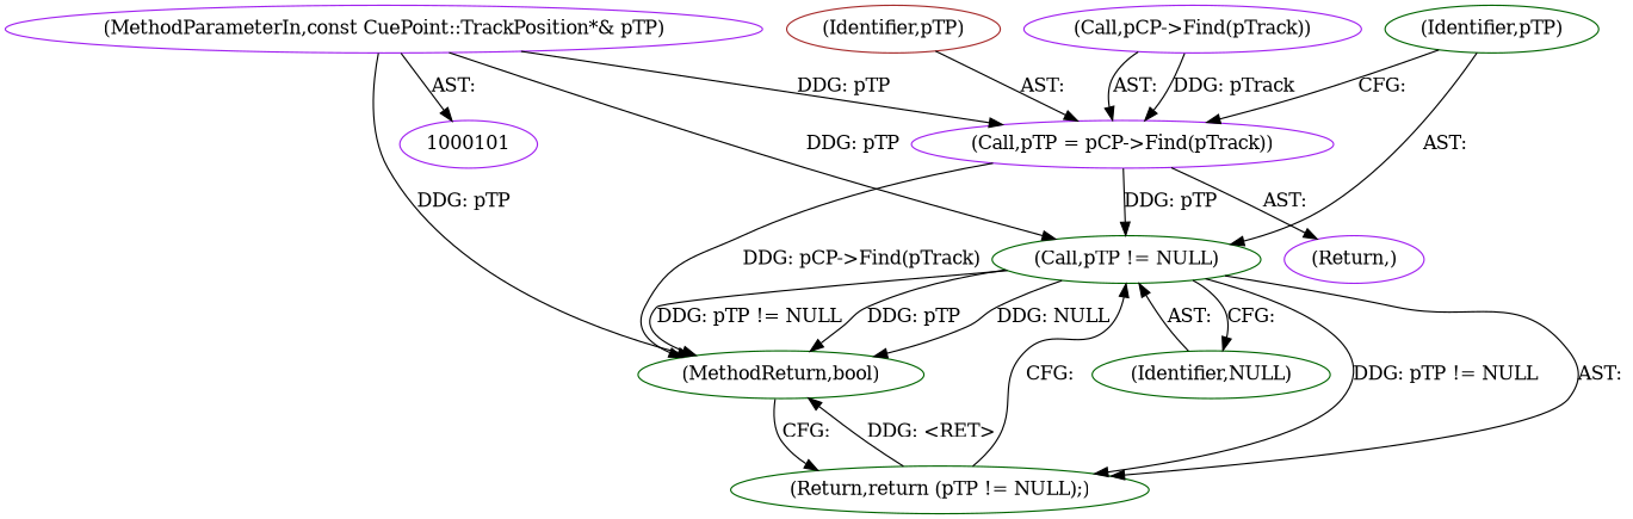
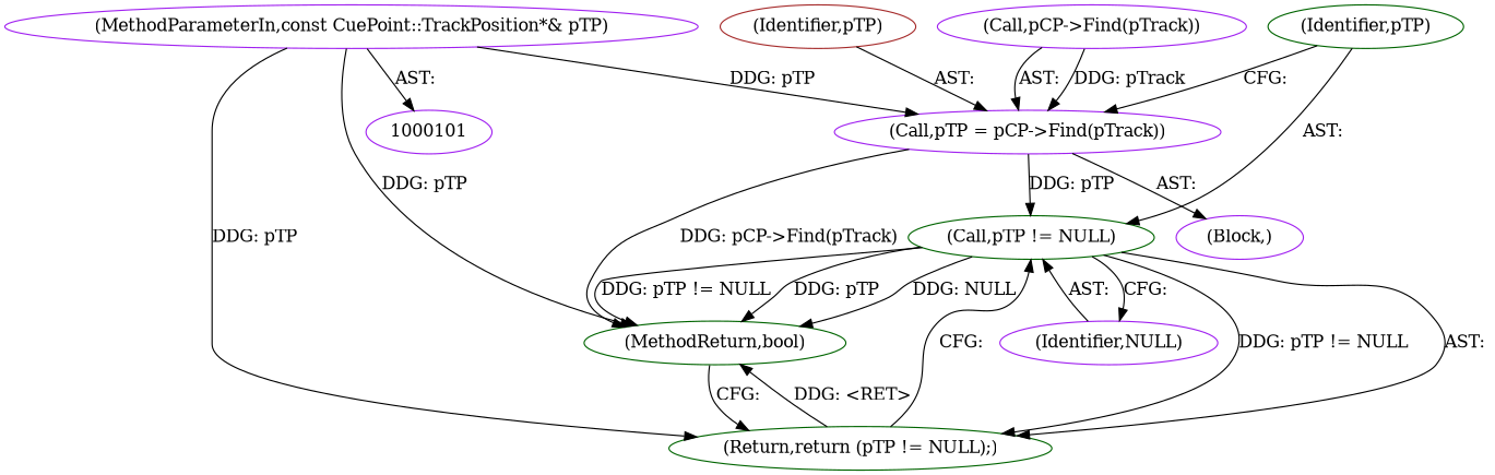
  digraph {
    node [color=purple]
    n1 [label="(MethodParameterIn,const CuePoint::TrackPosition*& pTP)"]
    n2 [label="(Call,pTP = pCP->Find(pTrack))"]
    n3 [color=darkgreen label="(Call,pTP != NULL)"]
    n4 [color=darkgreen label="(MethodReturn,bool)"]
    1000101
-   n6 [label="(Return,)"]
+   n6 [label="(Block,)"]
    n7 [color=darkgreen label="(Return,return (pTP != NULL);)"]
-   n8 [color=darkgreen label="(Identifier,NULL)"]
+   n8 [label="(Identifier,NULL)"]
    n9 [label="(Call,pCP->Find(pTrack))"]
    n10 [color=darkgreen label="(Identifier,pTP)"]
    n11 [color=brown label="(Identifier,pTP)"]
    n1 -> n2 [label="DDG: pTP"]
-   n1 -> n3 [label="DDG: pTP"]
+   n1 -> n7 [label="DDG: pTP"]
    n1 -> n4 [label="DDG: pTP"]
    n1 -> 1000101 [label="AST: "]
    n2 -> n3 [label="DDG: pTP"]
    n2 -> n4 [label="DDG: pCP->Find(pTrack)"]
    n2 -> n6 [label="AST: "]
    n3 -> n4 [label="DDG: NULL"]
    n3 -> n4 [label="DDG: pTP != NULL"]
    n3 -> n4 [label="DDG: pTP"]
    n3 -> n7 [label="AST: "]
    n3 -> n7 [label="DDG: pTP != NULL"]
    n3 -> n8 [label="CFG: "]
    n4 -> n7 [label="CFG: "]
    n7 -> n3 [label="CFG: "]
    n7 -> n4 [label="DDG: <RET>"]
    n8 -> n3 [label="AST: "]
    n9 -> n2 [label="AST: "]
    n9 -> n2 [label="DDG: pTrack"]
    n10 -> n2 [label="CFG: "]
    n10 -> n3 [label="AST: "]
    n11 -> n2 [label="AST: "]
  }
